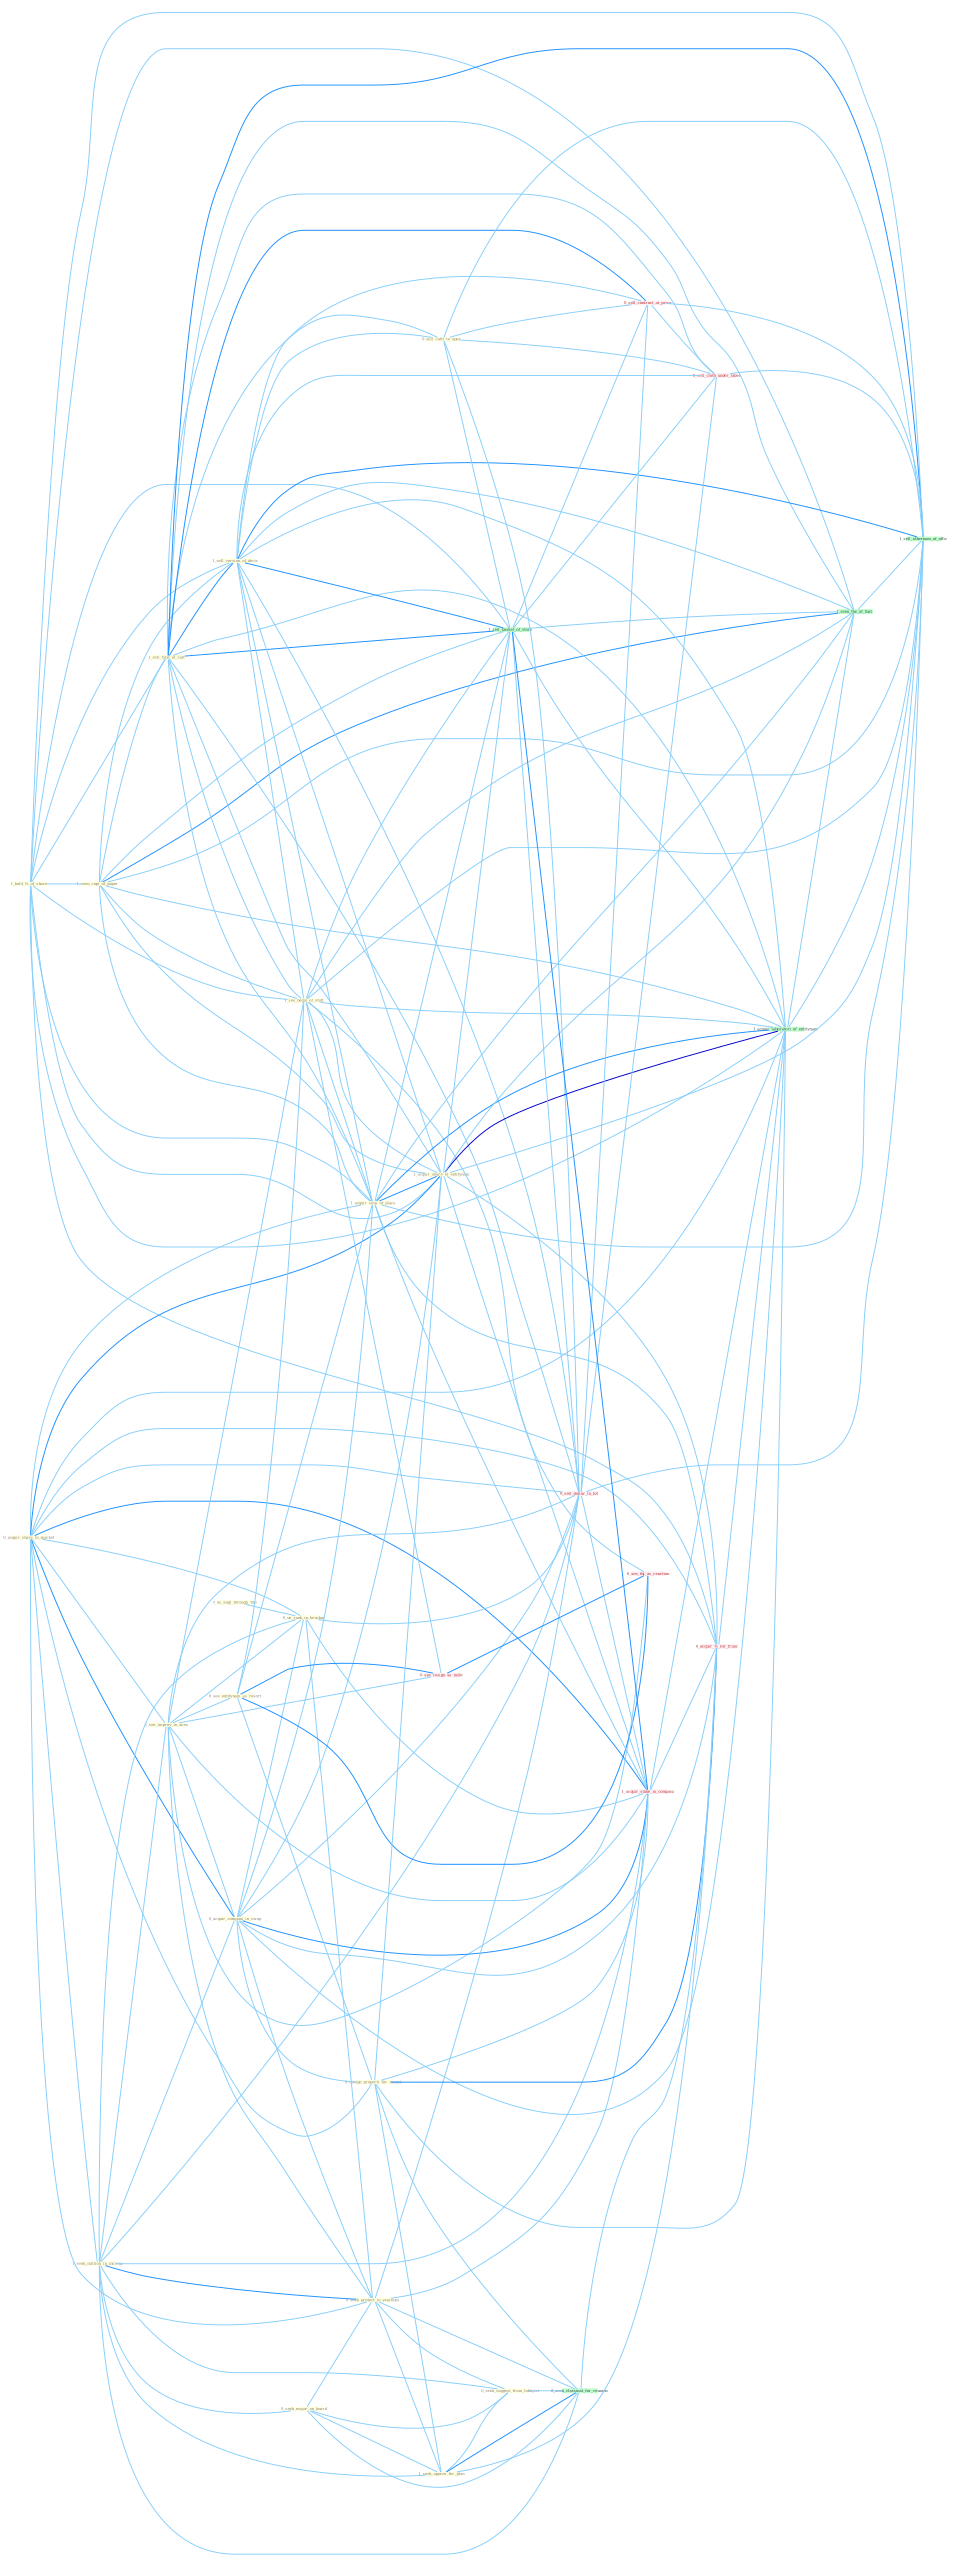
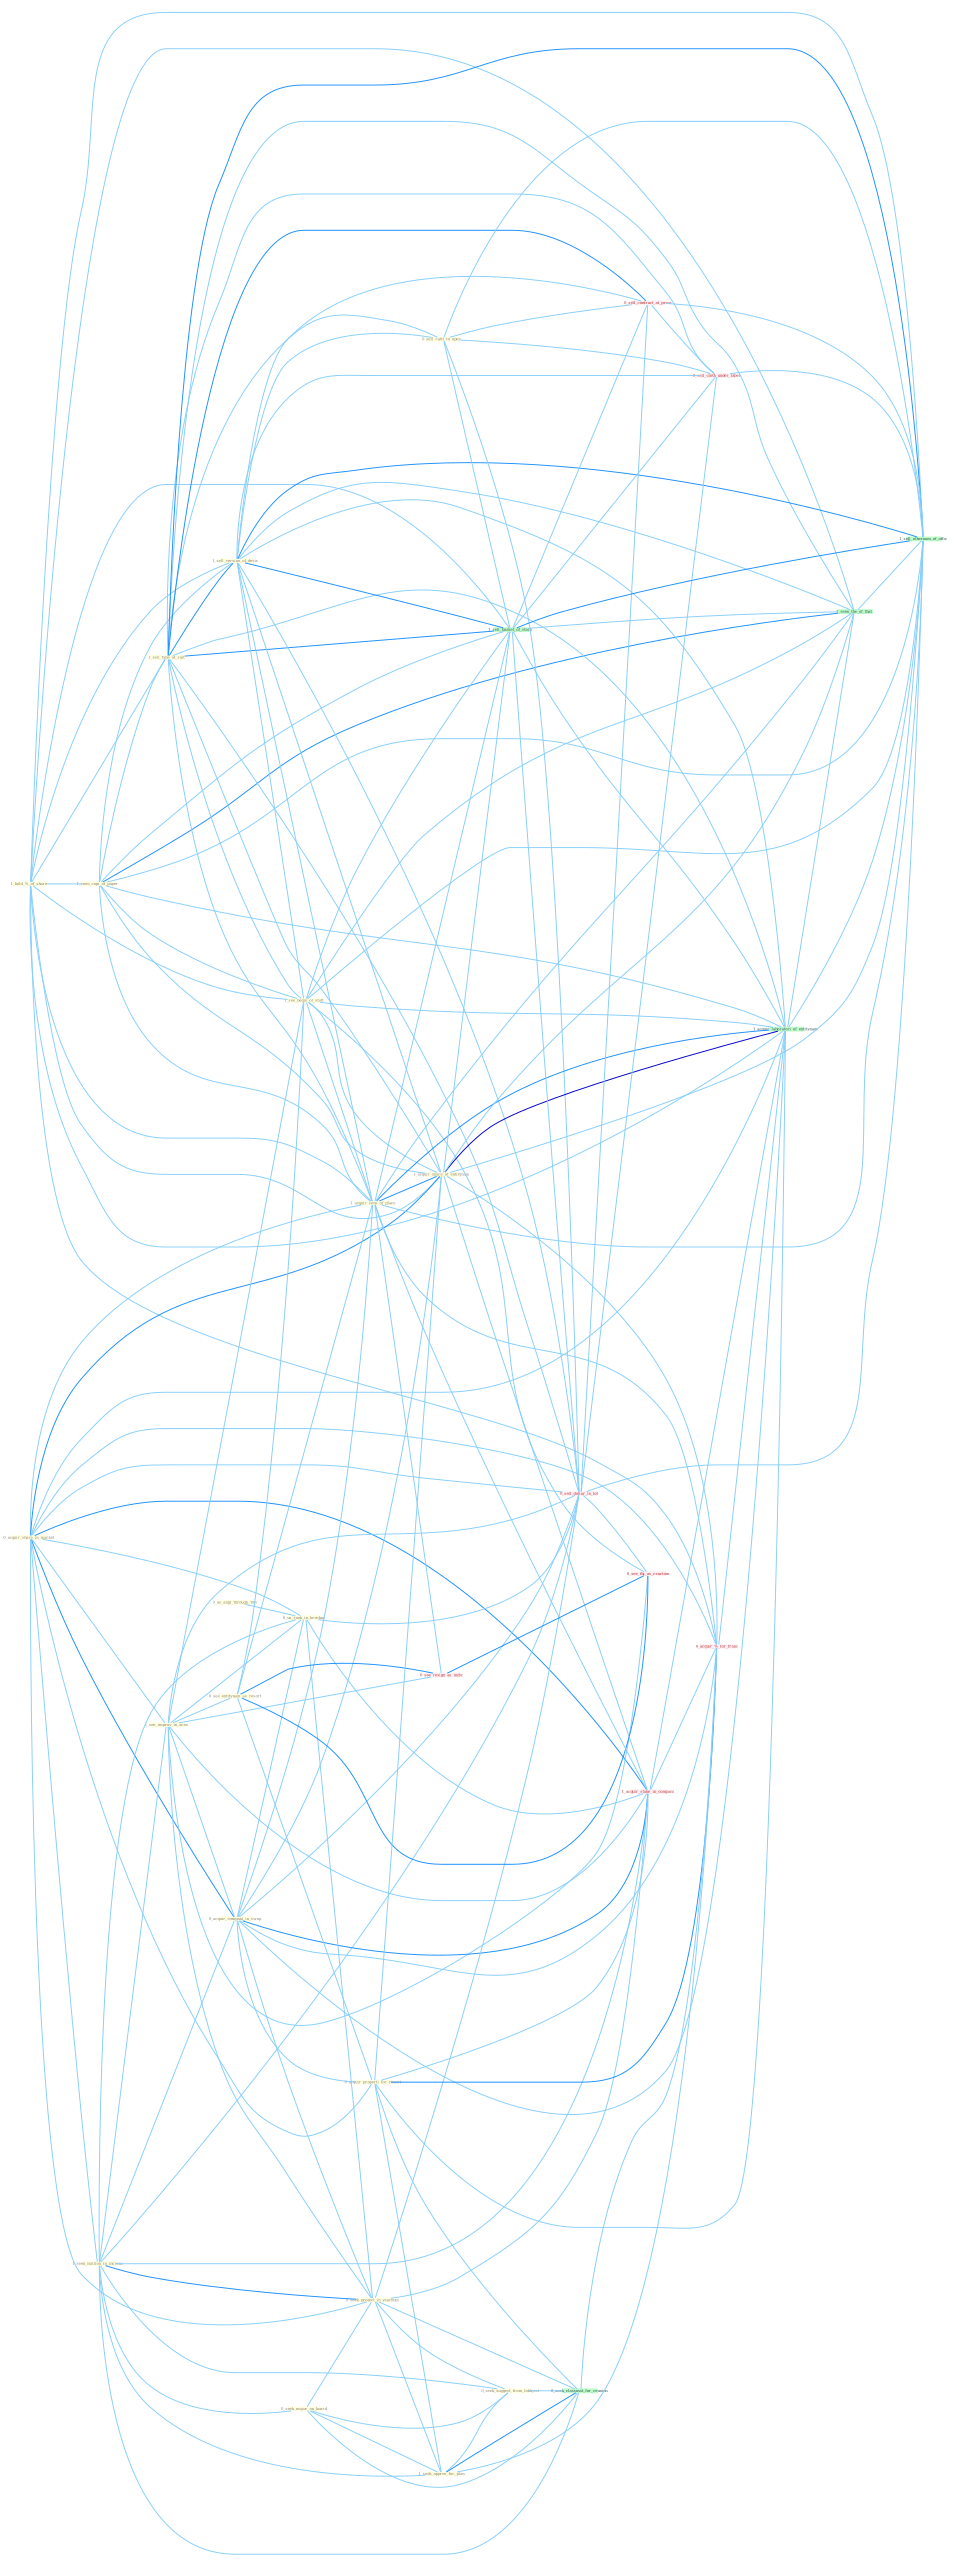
  graph {
    rankdir=LR
    node [color="#ffffe0" fixedsize=true fontcolor="#8b7d6b" fontsize=4 shape=polygon style=filled]
    edge [color="#87cefa" w=1]
    "1_hold_%_of_share " [height=.06 width=.5]
    "0_acquir_share_in_market " [height=.06 width=.5]
    "1_seek_million_in_increas " [height=.06 width=.5]
    "1_see_improv_in_area " [height=.06 width=.5]
    "0_acquir_compani_in_swap " [height=.06 width=.5]
    "0_seek_major_on_board " [height=.06 width=.5]
    "0_us_angl_through_'80s " [height=.06 width=.5]
    "1_seen_copi_of_paper " [height=.06 width=.5]
    "1_sell_type_of_suit " [height=.06 width=.5]
    "0_us_rank_in_brochur " [height=.06 width=.5]
    "1_sell_version_of_devic " [height=.06 width=.5]
    "0_seek_protect_in_yearnum " [height=.06 width=.5]
    "0_see_entitynam_as_resort " [height=.06 width=.5]
-   "0_acquir_properti_for_resort " [height=.06 width=.5 label="0_resign_properti_for_resort"]
+   "0_acquir_properti_for_resort " [height=.06 width=.5]
    "0_sell_cattl_to_oper " [height=.06 width=.5]
    "1_see_begin_of_shift " [height=.06 width=.5]
    "1_seek_approv_for_plan " [height=.06 width=.5]
    "1_acquir_sens_of_place " [height=.06 width=.5]
    "0_seek_suggest_from_lobbyist " [height=.06 width=.5]
    "1_acquir_share_of_entitynam " [height=.06 width=.5]
    "0_sell_dollar_in_lot " [color="#fff0f5" fontcolor="#b22222" height=.06 width=.5]
    "0_see_resign_as_indic " [color="#fff0f5" fontcolor="#b22222" height=.06 width=.5]
    "1_acquir_stake_in_compani " [color="#fff0f5" fontcolor="#b22222" height=.06 width=.5]
    "0_acquir_%_for_franc " [color="#fff0f5" fontcolor="#b22222" height=.06 width=.5]
    "0_sell_contract_at_price " [color="#fff0f5" fontcolor="#b22222" height=.06 width=.5]
    "0_sell_cloth_under_label " [color="#fff0f5" fontcolor="#b22222" height=.06 width=.5]
    "0_see_thi_as_reaction " [color="#fff0f5" fontcolor="#b22222" height=.06 width=.5]
    "1_sell_basket_of_stock " [color="#BDFCC9" fontcolor="#2f4f4f" height=.06 width=.5]
    "1_acquir_laboratori_of_entitynam " [color="#BDFCC9" fontcolor="#2f4f4f" height=.06 width=.5]
    "1_seen_the_of_that " [color="#BDFCC9" fontcolor="#2f4f4f" height=.06 width=.5]
    "1_sell_othernum_of_offic " [color="#BDFCC9" fontcolor="#2f4f4f" height=.06 width=.5]
    "0_seek_classmat_for_reunion " [color="#BDFCC9" fontcolor="#2f4f4f" height=.06 width=.5]
    subgraph sub_1 {
      "1_hold_%_of_share "
      "0_acquir_share_in_market "
      "1_seek_million_in_increas "
      "1_see_improv_in_area "
      "0_acquir_compani_in_swap "
      "0_seek_major_on_board "
      "0_us_angl_through_'80s "
      "1_seen_copi_of_paper "
      "1_sell_type_of_suit "
      "0_us_rank_in_brochur "
      "1_sell_version_of_devic "
      "0_seek_protect_in_yearnum "
      "0_see_entitynam_as_resort "
      "0_acquir_properti_for_resort "
      "0_sell_cattl_to_oper "
      "1_see_begin_of_shift "
      "1_seek_approv_for_plan "
      "1_acquir_sens_of_place "
      "0_seek_suggest_from_lobbyist "
      "1_acquir_share_of_entitynam "
    }
    subgraph sub_2 {
      "0_sell_dollar_in_lot "
      "0_see_resign_as_indic "
      "1_acquir_stake_in_compani "
      "0_acquir_%_for_franc "
      "0_sell_contract_at_price "
      "0_sell_cloth_under_label "
      "0_see_thi_as_reaction "
    }
    "1_hold_%_of_share " -- "1_seen_copi_of_paper "
    "1_hold_%_of_share " -- "1_sell_type_of_suit "
    "1_hold_%_of_share " -- "1_sell_version_of_devic "
    "1_hold_%_of_share " -- "1_see_begin_of_shift "
    "1_hold_%_of_share " -- "1_acquir_sens_of_place "
    "1_hold_%_of_share " -- "1_acquir_share_of_entitynam "
    "1_hold_%_of_share " -- "0_acquir_%_for_franc "
    "1_hold_%_of_share " -- "1_sell_basket_of_stock "
    "1_hold_%_of_share " -- "1_acquir_laboratori_of_entitynam "
    "1_hold_%_of_share " -- "1_seen_the_of_that "
    "1_hold_%_of_share " -- "1_sell_othernum_of_offic "
    "0_acquir_share_in_market " -- "1_seek_million_in_increas "
    "0_acquir_share_in_market " -- "1_see_improv_in_area "
    "0_acquir_share_in_market " -- "0_acquir_compani_in_swap " [color="#1e90ff" w=2]
    "0_acquir_share_in_market " -- "0_us_rank_in_brochur "
    "0_acquir_share_in_market " -- "0_seek_protect_in_yearnum "
    "0_acquir_share_in_market " -- "0_acquir_properti_for_resort "
    "0_acquir_share_in_market " -- "1_acquir_sens_of_place "
    "0_acquir_share_in_market " -- "1_acquir_share_of_entitynam " [color="#1e90ff" w=2]
    "0_acquir_share_in_market " -- "0_sell_dollar_in_lot "
    "0_acquir_share_in_market " -- "1_acquir_stake_in_compani " [color="#1e90ff" w=2]
    "0_acquir_share_in_market " -- "0_acquir_%_for_franc "
    "0_acquir_share_in_market " -- "1_acquir_laboratori_of_entitynam "
    "1_seek_million_in_increas " -- "1_see_improv_in_area "
    "1_seek_million_in_increas " -- "0_acquir_compani_in_swap "
    "1_seek_million_in_increas " -- "0_seek_major_on_board "
    "1_seek_million_in_increas " -- "0_us_rank_in_brochur "
    "1_seek_million_in_increas " -- "0_seek_protect_in_yearnum " [color="#1e90ff" w=2]
    "1_seek_million_in_increas " -- "1_seek_approv_for_plan "
    "1_seek_million_in_increas " -- "0_seek_suggest_from_lobbyist "
    "1_seek_million_in_increas " -- "0_sell_dollar_in_lot "
    "1_seek_million_in_increas " -- "1_acquir_stake_in_compani "
    "1_seek_million_in_increas " -- "0_seek_classmat_for_reunion "
    "1_see_improv_in_area " -- "0_acquir_compani_in_swap "
    "1_see_improv_in_area " -- "0_us_rank_in_brochur "
    "1_see_improv_in_area " -- "0_seek_protect_in_yearnum "
    "1_see_improv_in_area " -- "0_see_entitynam_as_resort "
    "1_see_improv_in_area " -- "1_see_begin_of_shift "
    "1_see_improv_in_area " -- "0_sell_dollar_in_lot "
    "1_see_improv_in_area " -- "0_see_resign_as_indic "
    "1_see_improv_in_area " -- "1_acquir_stake_in_compani "
    "1_see_improv_in_area " -- "0_see_thi_as_reaction "
    "0_acquir_compani_in_swap " -- "0_us_rank_in_brochur "
    "0_acquir_compani_in_swap " -- "0_seek_protect_in_yearnum "
    "0_acquir_compani_in_swap " -- "0_acquir_properti_for_resort "
    "0_acquir_compani_in_swap " -- "1_acquir_sens_of_place "
    "0_acquir_compani_in_swap " -- "1_acquir_share_of_entitynam "
    "0_acquir_compani_in_swap " -- "0_sell_dollar_in_lot "
    "0_acquir_compani_in_swap " -- "1_acquir_stake_in_compani " [color="#1e90ff" w=2]
    "0_acquir_compani_in_swap " -- "0_acquir_%_for_franc "
    "0_acquir_compani_in_swap " -- "1_acquir_laboratori_of_entitynam "
    "0_seek_major_on_board " -- "0_seek_protect_in_yearnum "
    "0_seek_major_on_board " -- "1_seek_approv_for_plan "
    "0_seek_major_on_board " -- "0_seek_suggest_from_lobbyist "
    "0_seek_major_on_board " -- "0_seek_classmat_for_reunion "
    "0_us_angl_through_'80s " -- "0_us_rank_in_brochur "
    "1_seen_copi_of_paper " -- "1_sell_type_of_suit "
    "1_seen_copi_of_paper " -- "1_sell_version_of_devic "
    "1_seen_copi_of_paper " -- "1_see_begin_of_shift "
    "1_seen_copi_of_paper " -- "1_acquir_sens_of_place "
    "1_seen_copi_of_paper " -- "1_acquir_share_of_entitynam "
    "1_seen_copi_of_paper " -- "1_sell_basket_of_stock "
    "1_seen_copi_of_paper " -- "1_acquir_laboratori_of_entitynam "
    "1_seen_copi_of_paper " -- "1_seen_the_of_that " [color="#1e90ff" w=2]
    "1_seen_copi_of_paper " -- "1_sell_othernum_of_offic "
    "1_sell_type_of_suit " -- "1_sell_version_of_devic " [color="#1e90ff" w=2]
    "1_sell_type_of_suit " -- "0_sell_cattl_to_oper "
    "1_sell_type_of_suit " -- "1_see_begin_of_shift "
    "1_sell_type_of_suit " -- "1_acquir_sens_of_place "
    "1_sell_type_of_suit " -- "1_acquir_share_of_entitynam "
    "1_sell_type_of_suit " -- "0_sell_dollar_in_lot "
    "1_sell_type_of_suit " -- "0_sell_contract_at_price " [color="#1e90ff"]
    "1_sell_type_of_suit " -- "0_sell_cloth_under_label "
    "1_sell_type_of_suit " -- "1_sell_basket_of_stock " [color="#1e90ff" w=2]
    "1_sell_type_of_suit " -- "1_acquir_laboratori_of_entitynam "
    "1_sell_type_of_suit " -- "1_seen_the_of_that "
    "1_sell_type_of_suit " -- "1_sell_othernum_of_offic " [color="#1e90ff" w=2]
    "0_us_rank_in_brochur " -- "0_seek_protect_in_yearnum "
    "0_us_rank_in_brochur " -- "0_sell_dollar_in_lot "
    "0_us_rank_in_brochur " -- "1_acquir_stake_in_compani "
    "1_sell_version_of_devic " -- "0_sell_cattl_to_oper "
    "1_sell_version_of_devic " -- "1_see_begin_of_shift "
    "1_sell_version_of_devic " -- "1_acquir_sens_of_place "
    "1_sell_version_of_devic " -- "1_acquir_share_of_entitynam "
    "1_sell_version_of_devic " -- "0_sell_dollar_in_lot "
    "1_sell_version_of_devic " -- "0_sell_contract_at_price "
    "1_sell_version_of_devic " -- "0_sell_cloth_under_label "
    "1_sell_version_of_devic " -- "1_sell_basket_of_stock " [color="#1e90ff" w=2]
    "1_sell_version_of_devic " -- "1_acquir_laboratori_of_entitynam "
    "1_sell_version_of_devic " -- "1_seen_the_of_that "
    "1_sell_version_of_devic " -- "1_sell_othernum_of_offic " [color="#1e90ff" w=2]
    "0_seek_protect_in_yearnum " -- "1_seek_approv_for_plan "
    "0_seek_protect_in_yearnum " -- "0_seek_suggest_from_lobbyist "
    "0_seek_protect_in_yearnum " -- "0_sell_dollar_in_lot "
    "0_seek_protect_in_yearnum " -- "1_acquir_stake_in_compani "
    "0_seek_protect_in_yearnum " -- "0_seek_classmat_for_reunion "
    "0_see_entitynam_as_resort " -- "0_acquir_properti_for_resort "
    "0_see_entitynam_as_resort " -- "1_see_begin_of_shift "
    "0_see_entitynam_as_resort " -- "1_acquir_sens_of_place "
    "0_see_entitynam_as_resort " -- "0_see_resign_as_indic " [color="#1e90ff" w=2]
    "0_see_entitynam_as_resort " -- "0_see_thi_as_reaction " [color="#1e90ff" w=2]
    "0_acquir_properti_for_resort " -- "1_seek_approv_for_plan "
    "0_acquir_properti_for_resort " -- "1_acquir_share_of_entitynam "
    "0_acquir_properti_for_resort " -- "1_acquir_stake_in_compani "
    "0_acquir_properti_for_resort " -- "0_acquir_%_for_franc " [color="#1e90ff" w=2]
    "0_acquir_properti_for_resort " -- "1_acquir_laboratori_of_entitynam "
    "0_acquir_properti_for_resort " -- "0_seek_classmat_for_reunion "
    "0_sell_cattl_to_oper " -- "0_sell_dollar_in_lot "
    "0_sell_cattl_to_oper " -- "0_sell_contract_at_price "
    "0_sell_cattl_to_oper " -- "0_sell_cloth_under_label "
    "0_sell_cattl_to_oper " -- "1_sell_basket_of_stock "
    "0_sell_cattl_to_oper " -- "1_sell_othernum_of_offic "
    "1_see_begin_of_shift " -- "1_acquir_sens_of_place "
    "1_see_begin_of_shift " -- "1_acquir_share_of_entitynam "
-   "1_see_begin_of_shift " -- "0_see_resign_as_indic "
+   "1_acquir_sens_of_place " -- "0_see_resign_as_indic "
    "1_see_begin_of_shift " -- "0_see_thi_as_reaction "
    "1_see_begin_of_shift " -- "1_sell_basket_of_stock "
    "1_see_begin_of_shift " -- "1_acquir_laboratori_of_entitynam "
    "1_see_begin_of_shift " -- "1_seen_the_of_that "
    "1_see_begin_of_shift " -- "1_sell_othernum_of_offic "
    "1_seek_approv_for_plan " -- "0_seek_suggest_from_lobbyist "
    "1_seek_approv_for_plan " -- "0_acquir_%_for_franc "
    "1_seek_approv_for_plan " -- "0_seek_classmat_for_reunion " [color="#1e90ff" w=2]
    "1_acquir_sens_of_place " -- "1_acquir_share_of_entitynam " [color="#1e90ff" w=2]
    "1_acquir_sens_of_place " -- "1_acquir_stake_in_compani "
    "1_acquir_sens_of_place " -- "0_acquir_%_for_franc "
    "1_acquir_sens_of_place " -- "1_sell_basket_of_stock "
    "1_acquir_sens_of_place " -- "1_acquir_laboratori_of_entitynam " [color="#1e90ff" w=2]
    "1_acquir_sens_of_place " -- "1_seen_the_of_that "
    "1_acquir_sens_of_place " -- "1_sell_othernum_of_offic "
    "0_seek_suggest_from_lobbyist " -- "0_seek_classmat_for_reunion "
    "1_acquir_share_of_entitynam " -- "1_acquir_stake_in_compani "
    "1_acquir_share_of_entitynam " -- "0_acquir_%_for_franc "
    "1_acquir_share_of_entitynam " -- "1_sell_basket_of_stock "
    "1_acquir_share_of_entitynam " -- "1_acquir_laboratori_of_entitynam " [color="#0000cd" w=3]
    "1_acquir_share_of_entitynam " -- "1_seen_the_of_that "
    "1_acquir_share_of_entitynam " -- "1_sell_othernum_of_offic "
-   "0_sell_dollar_in_lot " -- "1_acquir_stake_in_compani "
+   "0_sell_dollar_in_lot " -- "0_see_thi_as_reaction "
    "0_sell_dollar_in_lot " -- "0_sell_contract_at_price "
    "0_sell_dollar_in_lot " -- "0_sell_cloth_under_label "
    "0_sell_dollar_in_lot " -- "1_sell_othernum_of_offic "
    "0_see_resign_as_indic " -- "0_see_thi_as_reaction " [color="#1e90ff" w=2]
    "1_acquir_stake_in_compani " -- "0_acquir_%_for_franc "
    "1_acquir_stake_in_compani " -- "1_acquir_laboratori_of_entitynam "
    "0_acquir_%_for_franc " -- "1_acquir_laboratori_of_entitynam "
    "0_sell_contract_at_price " -- "0_sell_cloth_under_label "
    "0_sell_contract_at_price " -- "1_sell_othernum_of_offic "
    "0_sell_cloth_under_label " -- "1_sell_othernum_of_offic "
    "1_sell_basket_of_stock " -- "0_sell_dollar_in_lot "
    "1_sell_basket_of_stock " -- "0_sell_contract_at_price "
    "1_sell_basket_of_stock " -- "0_sell_cloth_under_label "
    "1_sell_basket_of_stock " -- "1_acquir_laboratori_of_entitynam "
    "1_sell_basket_of_stock " -- "1_seen_the_of_that "
-   "1_sell_basket_of_stock " -- "1_acquir_stake_in_compani " [color="#1e90ff" w=2]
+   "1_sell_basket_of_stock " -- "1_sell_othernum_of_offic " [color="#1e90ff" w=2]
    "1_acquir_laboratori_of_entitynam " -- "1_seen_the_of_that "
    "1_acquir_laboratori_of_entitynam " -- "1_sell_othernum_of_offic "
    "1_seen_the_of_that " -- "1_sell_othernum_of_offic "
    "0_seek_classmat_for_reunion " -- "0_acquir_%_for_franc "
  }
